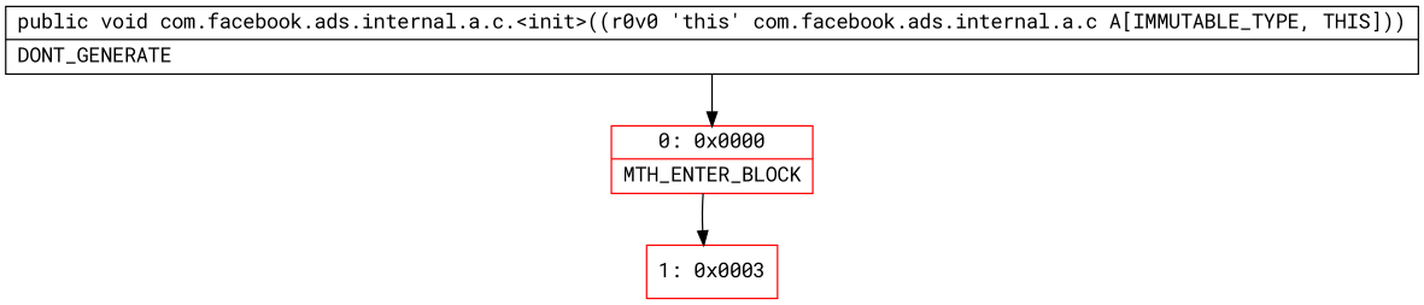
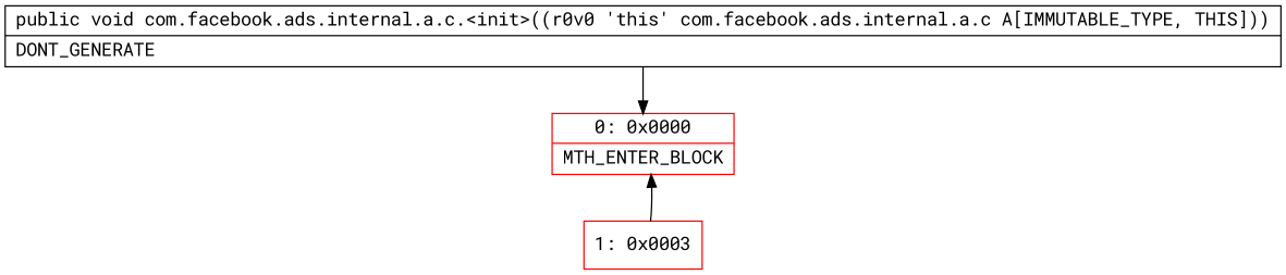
  digraph {
    fontname="Roboto Mono"
    node [color=red shape=record fontname="Roboto Mono"]
    edge [fontname="Roboto Mono"]
    n1 [label="{0\:\ 0x0000|MTH_ENTER_BLOCK\l}"]
    n2 [label="{1\:\ 0x0003}"]
    n3 [label="{public void com.facebook.ads.internal.a.c.\<init\>((r0v0 'this' com.facebook.ads.internal.a.c A[IMMUTABLE_TYPE, THIS]))  | DONT_GENERATE\l}" color=""]
    subgraph cluster_1 {
      label="R(0)"
    }
-   n1 -> n2
+   n2 -> n1
    n3 -> n1
  }
